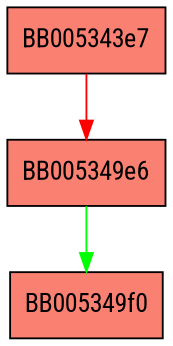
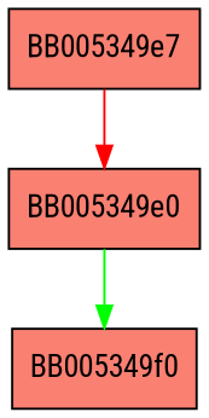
  digraph {
    fontname="Roboto Condensed"
    splines=ortho
    node [fillcolor=salmon fontname="Roboto Condensed" shape=box style=filled]
    edge [fontname="Roboto Condensed"]
-   BB005349e0 [label=BB005349e6]
+   BB005349e0
    BB005349f0
-   BB005349e7 [label=BB005343e7]
+   BB005349e7
    BB005349e0 -> BB005349f0 [color=green]
    BB005349e7 -> BB005349e0 [color=red]
  }
